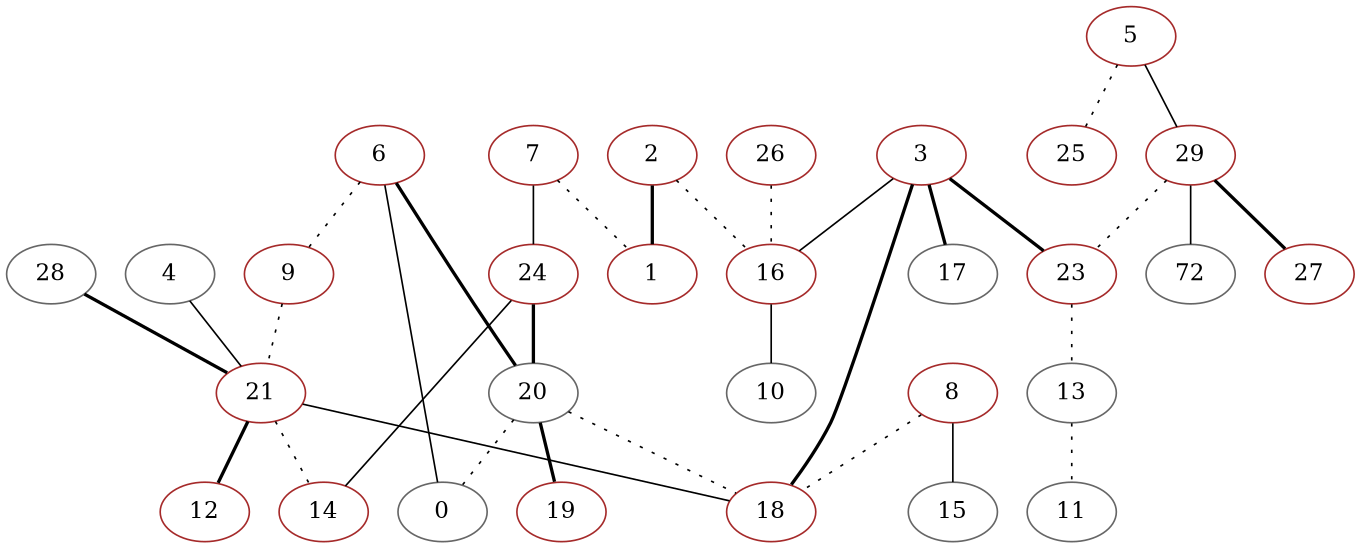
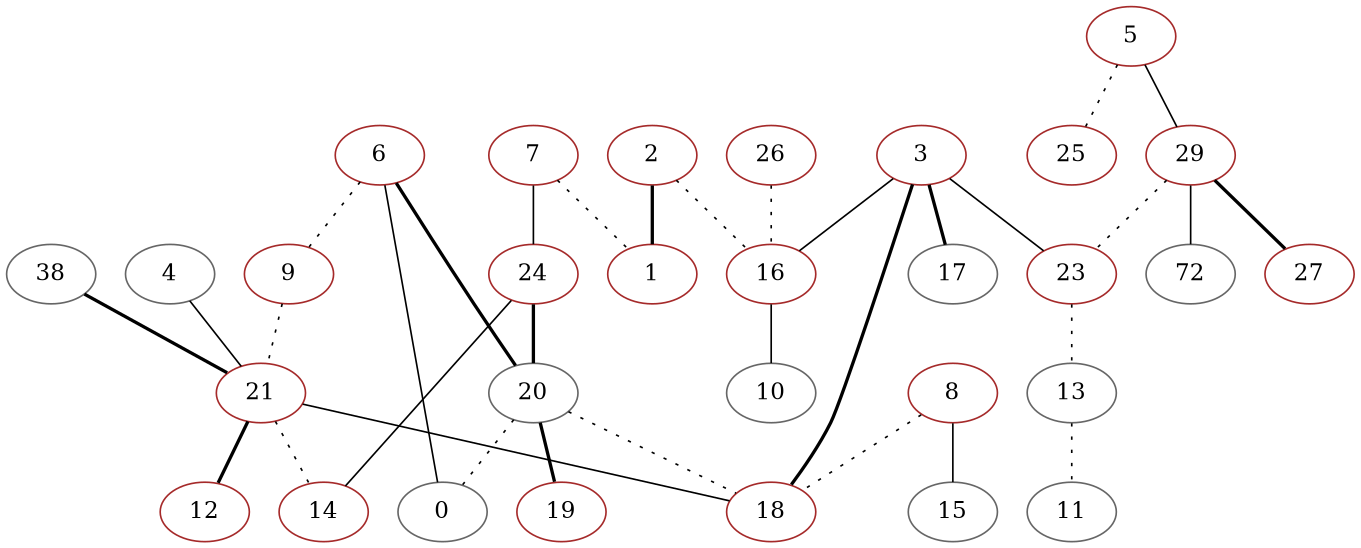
  digraph {
    node [color=brown]
    edge [color=black dir=none style=dotted]
    24
    14
    20 [color=gray40]
    9
    21
    18
    12
-   28 [color=gray40]
+   28 [color=gray40 label=38]
    16
    10 [color=gray40]
    8
    15 [color=gray40]
    23
    13 [color=gray40]
    11 [color=gray40]
    19
    0 [color=gray40]
    3
    17 [color=gray40]
    6
    4 [color=gray40]
    29
    27
    n24 [color=gray40 label=72]
    26
    5
    25
    7
    1
    2
    subgraph sub_1 {
      24
      14
      20
      9
      21
      18
      12
      28
      16
      10
      8
      15
      23
      13
      11
      19
      0
      3
      17
      6
      4
      29
      27
      n24
      26
      5
      25
      7
      1
      2
    }
    24 -> 14 [style=solid]
    24 -> 20 [style=bold]
    20 -> 18
    20 -> 19 [style=bold]
    20 -> 0
    9 -> 21
    21 -> 14
    21 -> 18 [style=solid]
    21 -> 12 [style=bold]
    28 -> 21 [style=bold]
    16 -> 10 [style=solid]
    8 -> 18
    8 -> 15 [style=solid]
    23 -> 13
    13 -> 11
    3 -> 18 [style=bold]
    3 -> 16 [style=solid]
-   3 -> 23 [style=bold]
+   3 -> 23 [style=solid]
    3 -> 17 [style=bold]
    6 -> 20 [style=bold]
    6 -> 9
    6 -> 0 [style=solid]
    4 -> 21 [style=solid]
    29 -> 23
    29 -> 27 [style=bold]
    29 -> n24 [style=solid]
    26 -> 16
    5 -> 29 [style=solid]
    5 -> 25
    7 -> 24 [style=solid]
    7 -> 1
    2 -> 16
    2 -> 1 [style=bold]
  }
